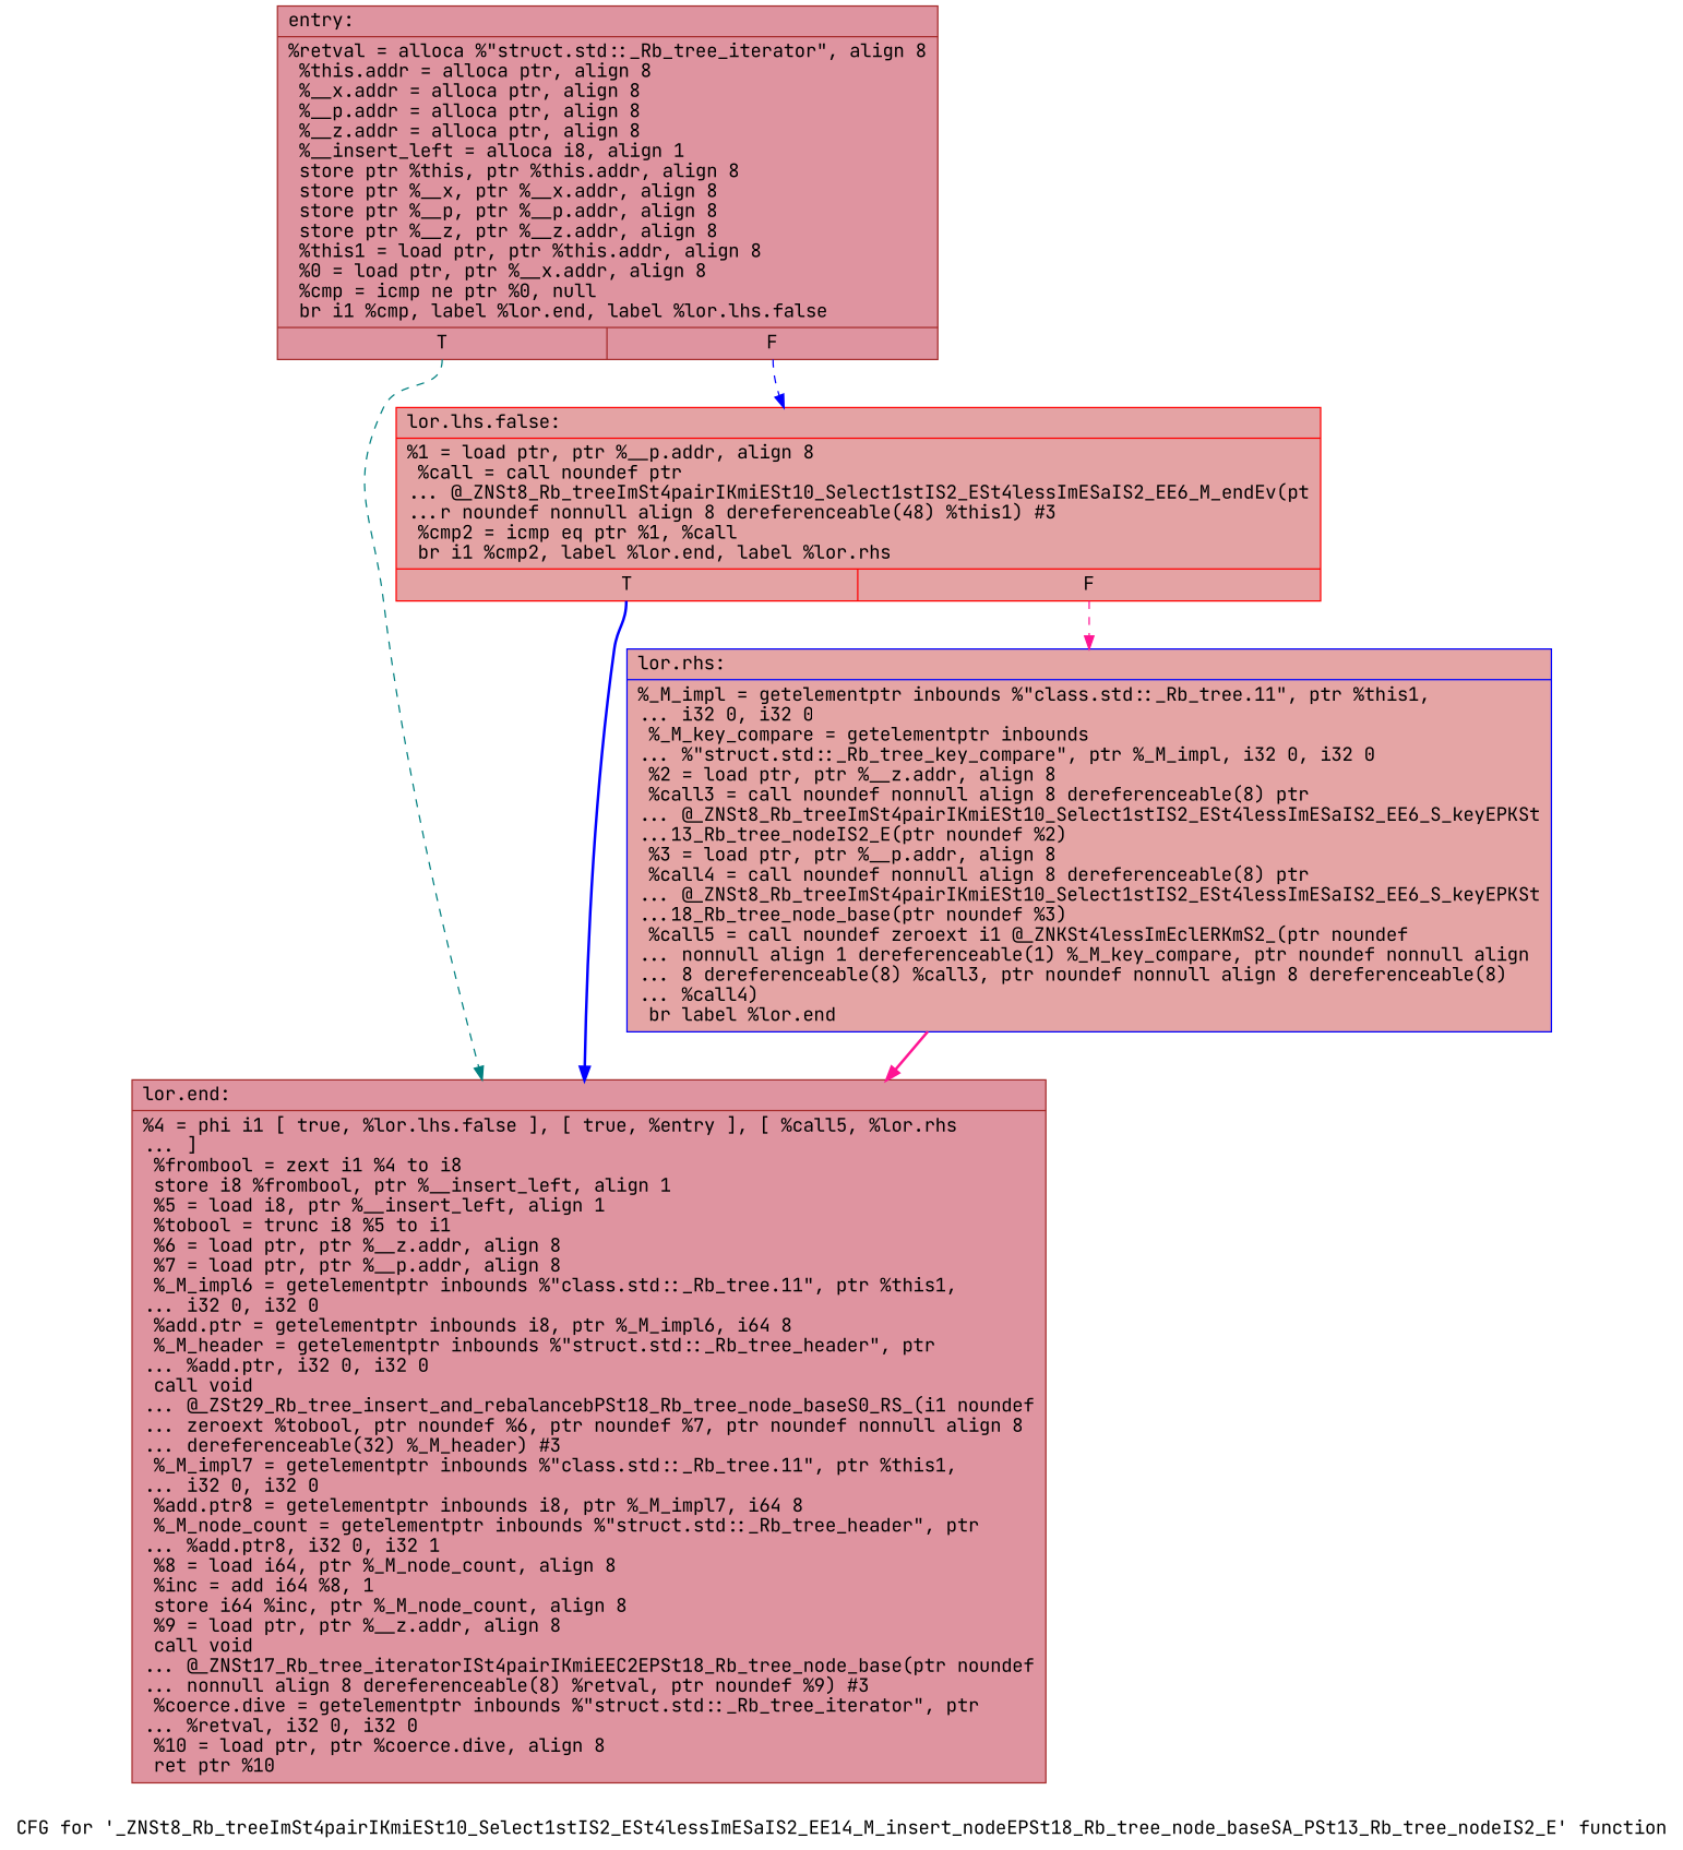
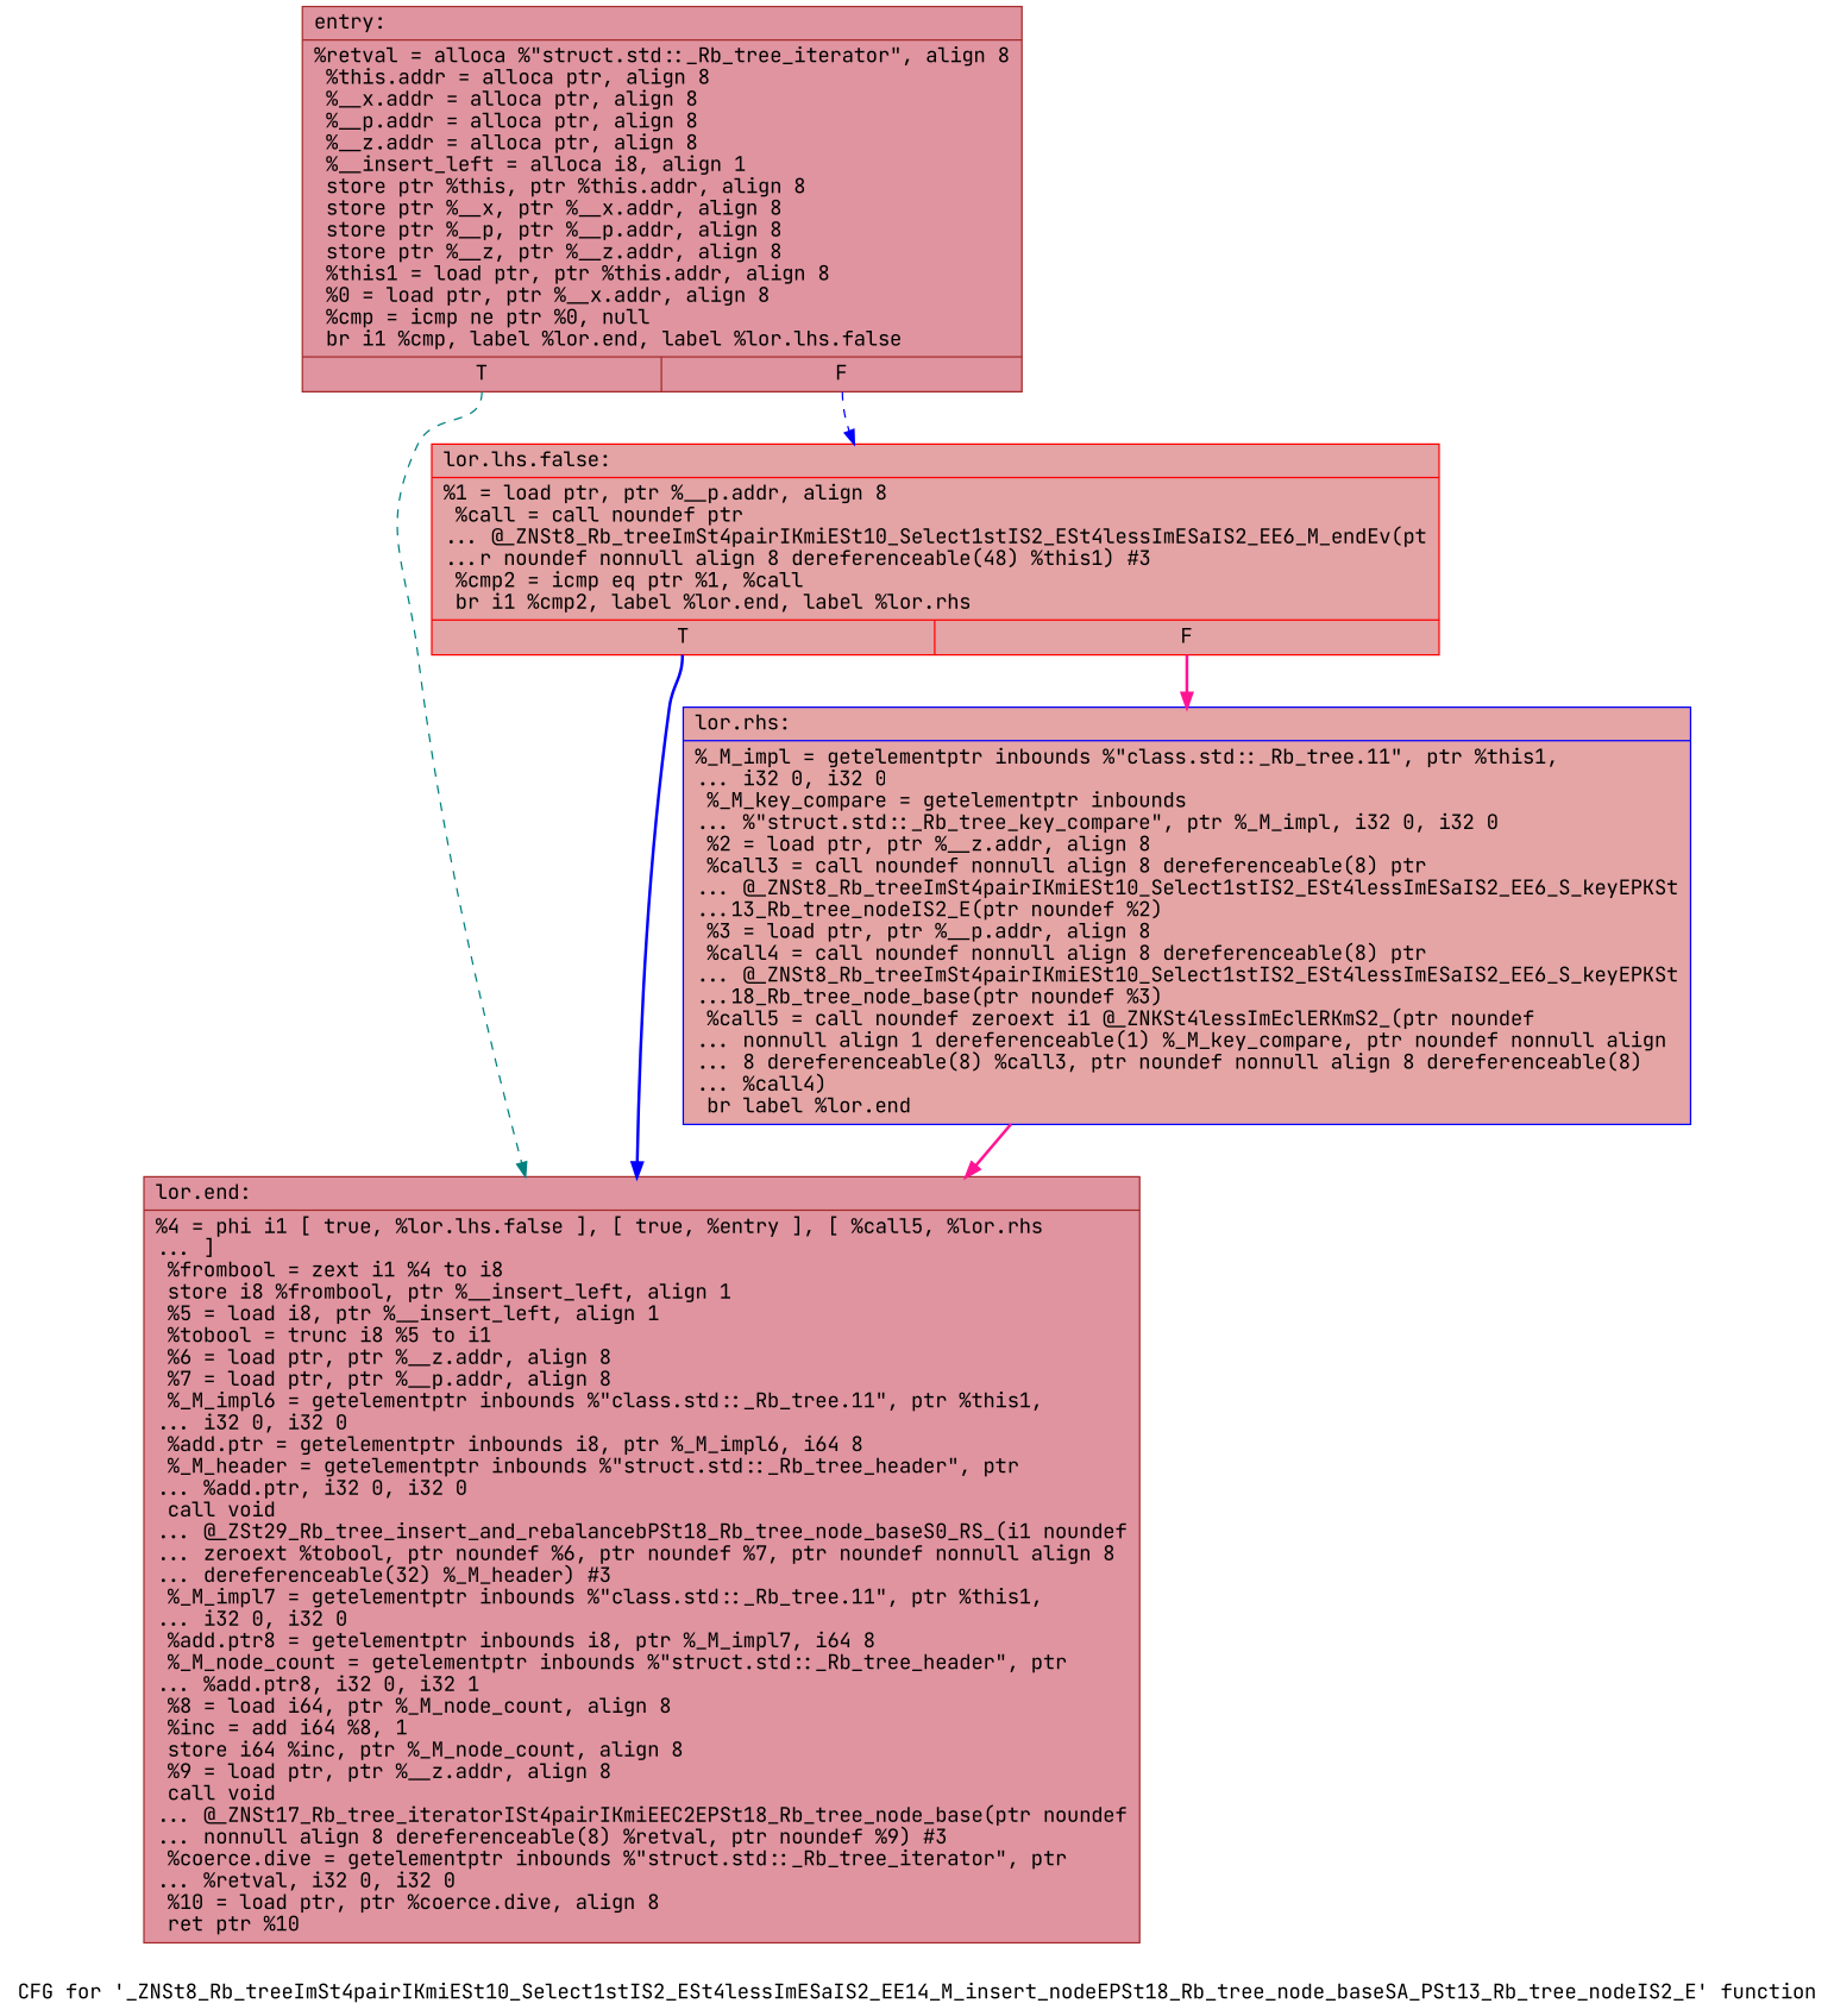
  digraph {
    label="CFG for '_ZNSt8_Rb_treeImSt4pairIKmiESt10_Select1stIS2_ESt4lessImESaIS2_EE14_M_insert_nodeEPSt18_Rb_tree_node_baseSA_PSt13_Rb_tree_nodeIS2_E' function"
    fontname="JetBrains Mono"
    node [color=brown fillcolor="#b70d2870" fontname="JetBrains Mono" shape=record style=filled]
    edge [tailport=s0 color=blue style=dashed fontname="JetBrains Mono"]
    n1 [label="{entry:\l|  %retval = alloca %\"struct.std::_Rb_tree_iterator\", align 8\l  %this.addr = alloca ptr, align 8\l  %__x.addr = alloca ptr, align 8\l  %__p.addr = alloca ptr, align 8\l  %__z.addr = alloca ptr, align 8\l  %__insert_left = alloca i8, align 1\l  store ptr %this, ptr %this.addr, align 8\l  store ptr %__x, ptr %__x.addr, align 8\l  store ptr %__p, ptr %__p.addr, align 8\l  store ptr %__z, ptr %__z.addr, align 8\l  %this1 = load ptr, ptr %this.addr, align 8\l  %0 = load ptr, ptr %__x.addr, align 8\l  %cmp = icmp ne ptr %0, null\l  br i1 %cmp, label %lor.end, label %lor.lhs.false\l|{<s0>T|<s1>F}}"]
    n2 [label="{lor.end:\l|  %4 = phi i1 [ true, %lor.lhs.false ], [ true, %entry ], [ %call5, %lor.rhs\l... ]\l  %frombool = zext i1 %4 to i8\l  store i8 %frombool, ptr %__insert_left, align 1\l  %5 = load i8, ptr %__insert_left, align 1\l  %tobool = trunc i8 %5 to i1\l  %6 = load ptr, ptr %__z.addr, align 8\l  %7 = load ptr, ptr %__p.addr, align 8\l  %_M_impl6 = getelementptr inbounds %\"class.std::_Rb_tree.11\", ptr %this1,\l... i32 0, i32 0\l  %add.ptr = getelementptr inbounds i8, ptr %_M_impl6, i64 8\l  %_M_header = getelementptr inbounds %\"struct.std::_Rb_tree_header\", ptr\l... %add.ptr, i32 0, i32 0\l  call void\l... @_ZSt29_Rb_tree_insert_and_rebalancebPSt18_Rb_tree_node_baseS0_RS_(i1 noundef\l... zeroext %tobool, ptr noundef %6, ptr noundef %7, ptr noundef nonnull align 8\l... dereferenceable(32) %_M_header) #3\l  %_M_impl7 = getelementptr inbounds %\"class.std::_Rb_tree.11\", ptr %this1,\l... i32 0, i32 0\l  %add.ptr8 = getelementptr inbounds i8, ptr %_M_impl7, i64 8\l  %_M_node_count = getelementptr inbounds %\"struct.std::_Rb_tree_header\", ptr\l... %add.ptr8, i32 0, i32 1\l  %8 = load i64, ptr %_M_node_count, align 8\l  %inc = add i64 %8, 1\l  store i64 %inc, ptr %_M_node_count, align 8\l  %9 = load ptr, ptr %__z.addr, align 8\l  call void\l... @_ZNSt17_Rb_tree_iteratorISt4pairIKmiEEC2EPSt18_Rb_tree_node_base(ptr noundef\l... nonnull align 8 dereferenceable(8) %retval, ptr noundef %9) #3\l  %coerce.dive = getelementptr inbounds %\"struct.std::_Rb_tree_iterator\", ptr\l... %retval, i32 0, i32 0\l  %10 = load ptr, ptr %coerce.dive, align 8\l  ret ptr %10\l}"]
    n3 [color=red fillcolor="#c32e3170" label="{lor.lhs.false:\l|  %1 = load ptr, ptr %__p.addr, align 8\l  %call = call noundef ptr\l... @_ZNSt8_Rb_treeImSt4pairIKmiESt10_Select1stIS2_ESt4lessImESaIS2_EE6_M_endEv(pt\l...r noundef nonnull align 8 dereferenceable(48) %this1) #3\l  %cmp2 = icmp eq ptr %1, %call\l  br i1 %cmp2, label %lor.end, label %lor.rhs\l|{<s0>T|<s1>F}}"]
    n4 [color=blue fillcolor="#c5333470" label="{lor.rhs:\l|  %_M_impl = getelementptr inbounds %\"class.std::_Rb_tree.11\", ptr %this1,\l... i32 0, i32 0\l  %_M_key_compare = getelementptr inbounds\l... %\"struct.std::_Rb_tree_key_compare\", ptr %_M_impl, i32 0, i32 0\l  %2 = load ptr, ptr %__z.addr, align 8\l  %call3 = call noundef nonnull align 8 dereferenceable(8) ptr\l... @_ZNSt8_Rb_treeImSt4pairIKmiESt10_Select1stIS2_ESt4lessImESaIS2_EE6_S_keyEPKSt\l...13_Rb_tree_nodeIS2_E(ptr noundef %2)\l  %3 = load ptr, ptr %__p.addr, align 8\l  %call4 = call noundef nonnull align 8 dereferenceable(8) ptr\l... @_ZNSt8_Rb_treeImSt4pairIKmiESt10_Select1stIS2_ESt4lessImESaIS2_EE6_S_keyEPKSt\l...18_Rb_tree_node_base(ptr noundef %3)\l  %call5 = call noundef zeroext i1 @_ZNKSt4lessImEclERKmS2_(ptr noundef\l... nonnull align 1 dereferenceable(1) %_M_key_compare, ptr noundef nonnull align\l... 8 dereferenceable(8) %call3, ptr noundef nonnull align 8 dereferenceable(8)\l... %call4)\l  br label %lor.end\l}"]
    n1 -> n2 [color=teal]
    n1 -> n3 [tailport=s1]
    n3 -> n2 [style=bold]
-   n3 -> n4 [tailport=s1 color=deeppink]
+   n3 -> n4 [tailport=s1 color=deeppink style=bold]
    n4 -> n2 [color=deeppink style=bold tailport=""]
  }
